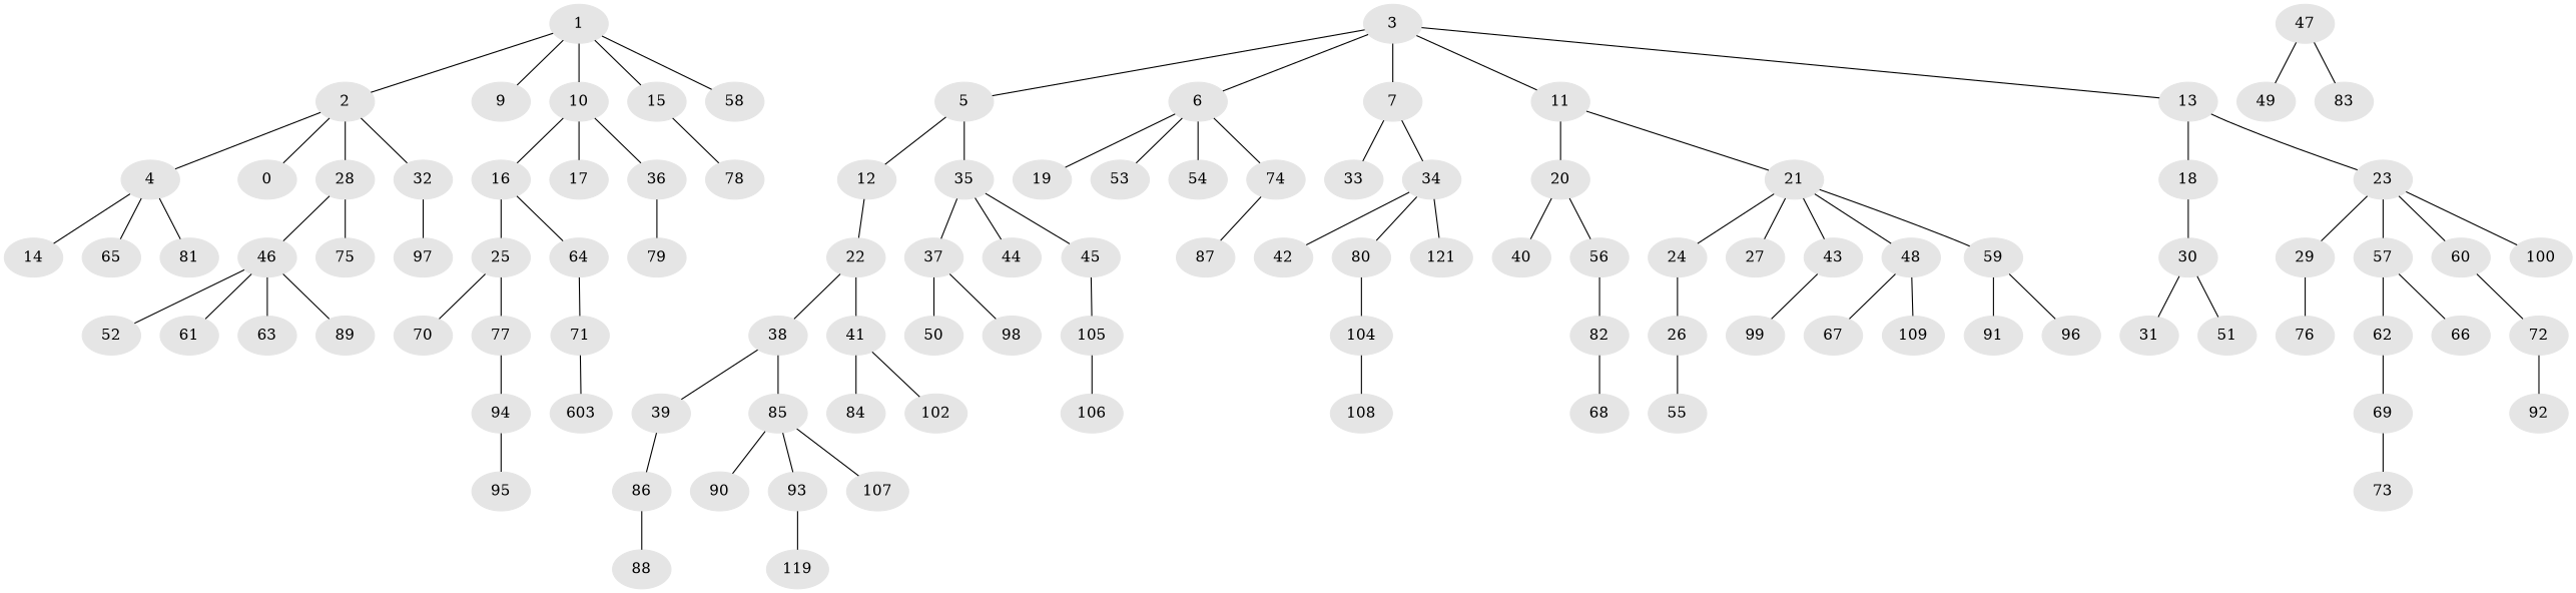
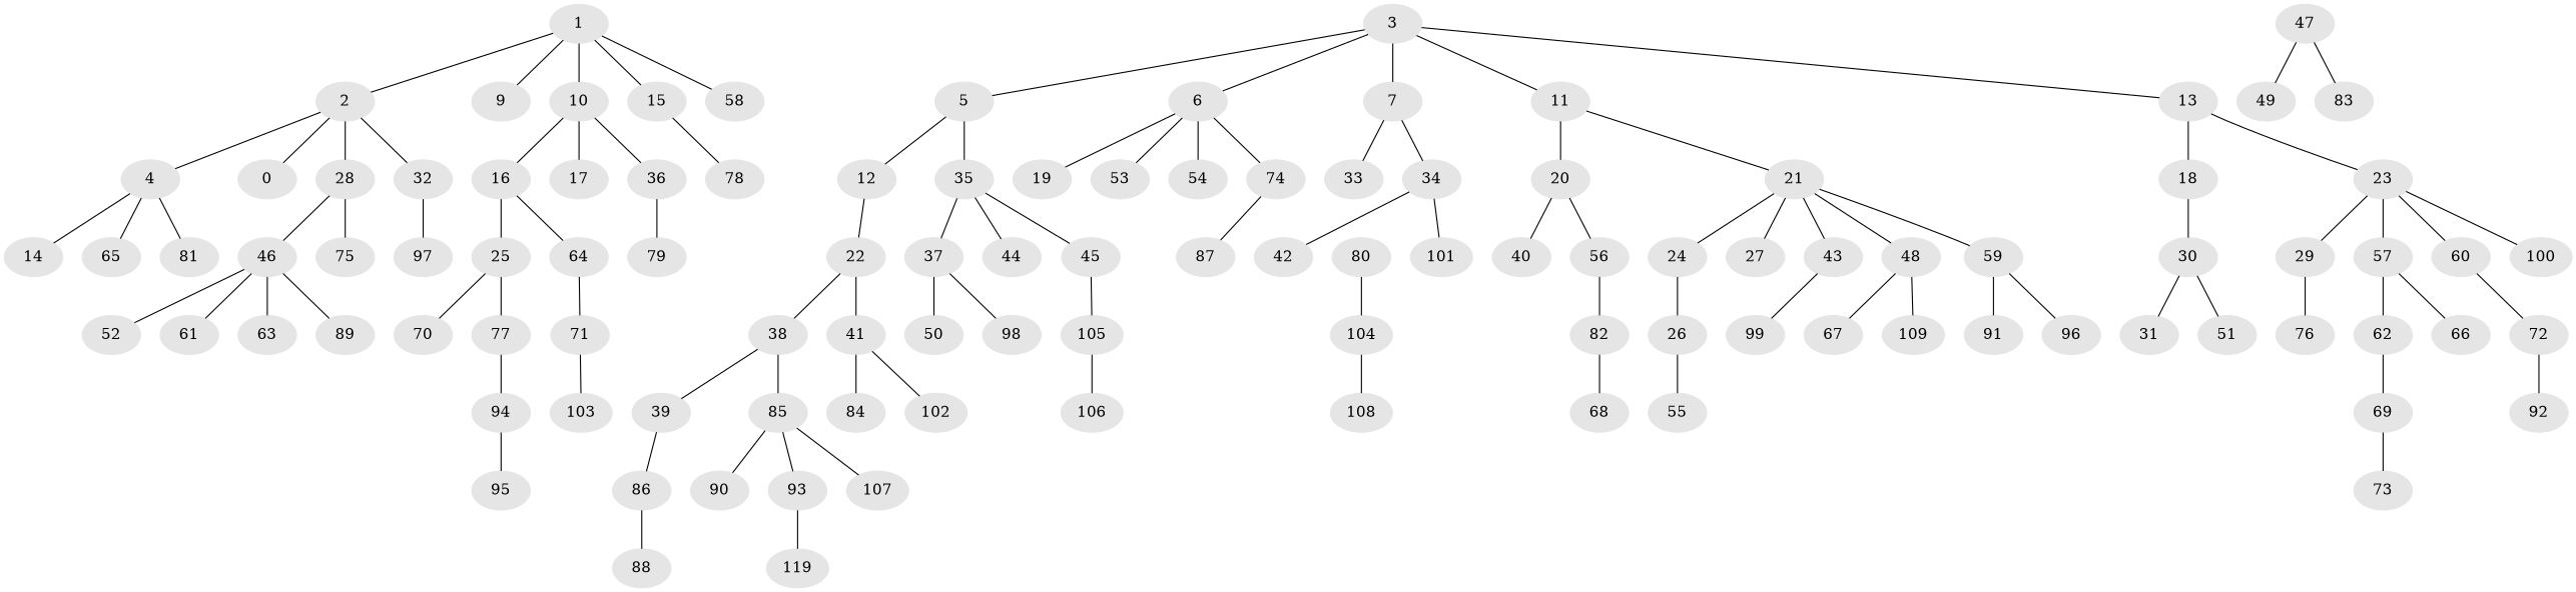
  graph {
    node [color=gray90 style=filled]
    1
    2
    9
    10
    15
    58
    4
    n8 [label=0]
    28
    32
    16
    17
    36
    78
    3
    5
    6
    7
    11
    13
    14
    65
    81
    46
    75
    97
    12
    35
    19
    53
    54
    74
    33
    34
    20
    21
    18
    23
    22
    37
    44
    45
    87
    42
    80
-   101 [label=121]
+   101
    25
    64
    79
    40
    56
    24
    27
    43
    48
    59
    38
    41
    30
    29
    57
    60
    100
    70
    77
    71
    31
    51
    82
    26
    99
    67
    109
    91
    96
    39
    85
    84
    102
    76
    62
    66
    72
    55
    94
    47
    49
    83
    52
    61
    63
    89
    104
    50
    98
    105
    86
    90
    93
    107
    88
    106
    68
    69
    92
    73
-   103 [label=603]
+   103
    95
    108
    n110 [label=119]
    1 -- 2
    1 -- 9
    1 -- 10
    1 -- 15
    1 -- 58
    2 -- 4
    2 -- n8
    2 -- 28
    2 -- 32
    10 -- 16
    10 -- 17
    10 -- 36
    15 -- 78
    4 -- 14
    4 -- 65
    4 -- 81
    28 -- 46
    28 -- 75
    32 -- 97
    16 -- 25
    16 -- 64
    36 -- 79
    3 -- 5
    3 -- 6
    3 -- 7
    3 -- 11
    3 -- 13
    5 -- 12
    5 -- 35
    6 -- 19
    6 -- 53
    6 -- 54
    6 -- 74
    7 -- 33
    7 -- 34
    11 -- 20
    11 -- 21
    13 -- 18
    13 -- 23
    46 -- 52
    46 -- 61
    46 -- 63
    46 -- 89
    12 -- 22
    35 -- 37
    35 -- 44
    35 -- 45
    74 -- 87
    34 -- 42
-   34 -- 80
    34 -- 101
    20 -- 40
    20 -- 56
    21 -- 24
    21 -- 27
    21 -- 43
    21 -- 48
    21 -- 59
    18 -- 30
    23 -- 29
    23 -- 57
    23 -- 60
    23 -- 100
    22 -- 38
    22 -- 41
    37 -- 50
    37 -- 98
    45 -- 105
    80 -- 104
    25 -- 70
    25 -- 77
    64 -- 71
    56 -- 82
    24 -- 26
    43 -- 99
    48 -- 67
    48 -- 109
    59 -- 91
    59 -- 96
    38 -- 39
    38 -- 85
    41 -- 84
    41 -- 102
    30 -- 31
    30 -- 51
    29 -- 76
    57 -- 62
    57 -- 66
    60 -- 72
    77 -- 94
    71 -- 103
    82 -- 68
    26 -- 55
    39 -- 86
    85 -- 90
    85 -- 93
    85 -- 107
    62 -- 69
    72 -- 92
    94 -- 95
    47 -- 49
    47 -- 83
    104 -- 108
    105 -- 106
    86 -- 88
    93 -- n110
    69 -- 73
  }
